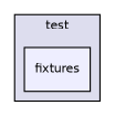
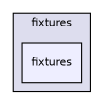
  digraph {
    compound=true
    n1 [fillcolor="#eeeeff" fontname=Helvetica fontsize=10 label=fixtures pencolor=black shape=box style=filled]
    subgraph cluster_1 {
      bgcolor="#ddddee"
      fontname=Helvetica
      fontsize=10
-     label=test
+     label=fixtures
      pencolor=black
      n1
    }
  }
